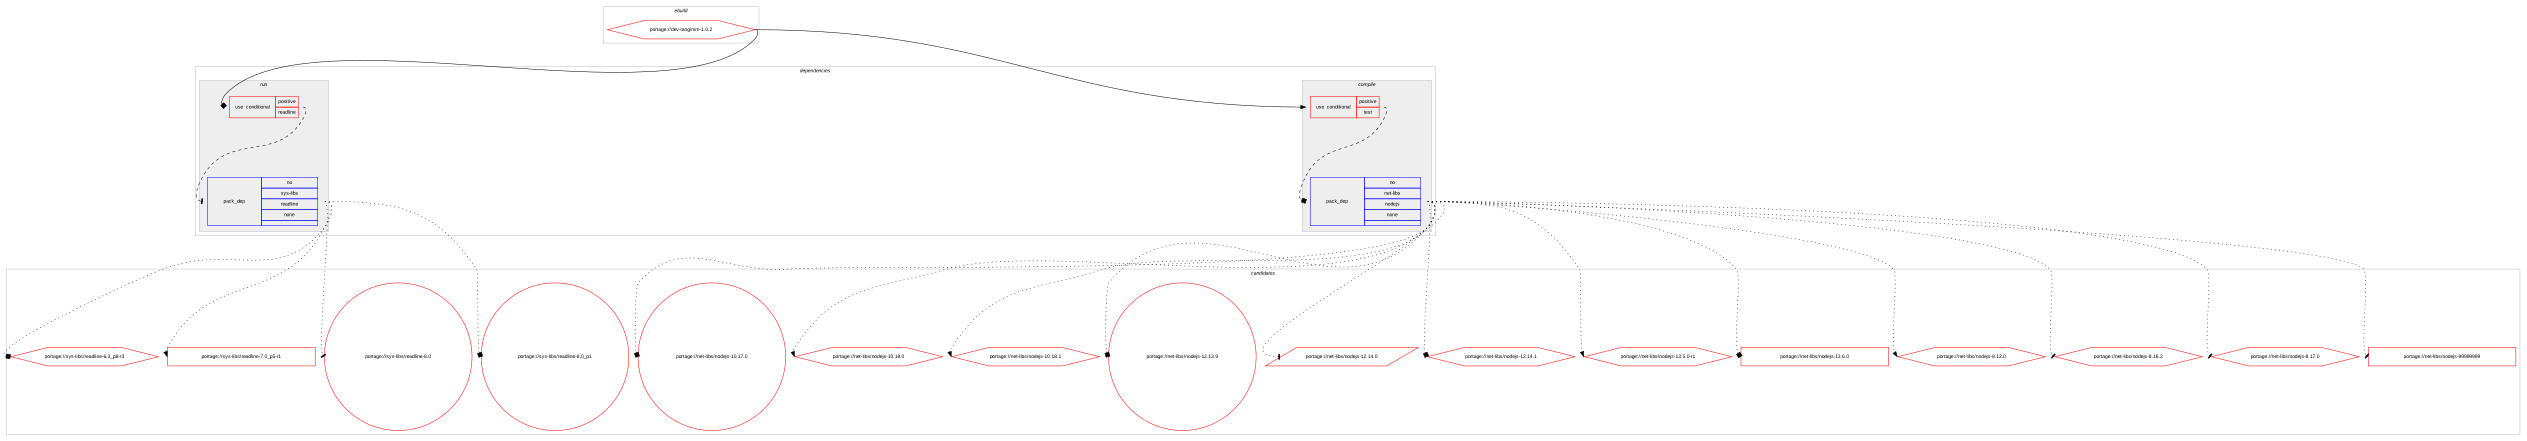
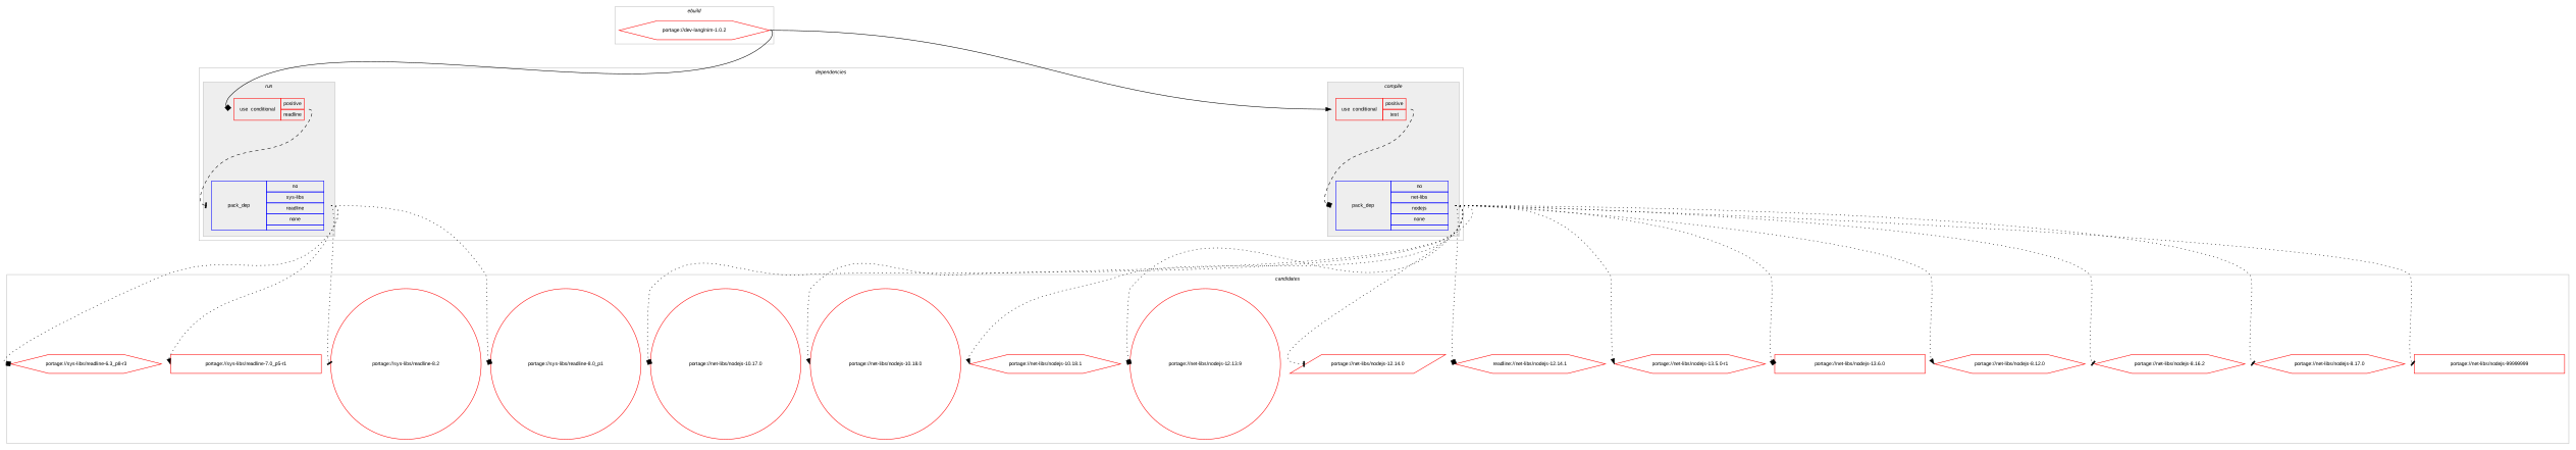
  digraph {
    compound=true
    concentrate=true
    fontname="Liberation Sans"
    fontsize=10
    newrank=true
    rankdir=TB
    ranksep=1.5
    node [color=red fontname="Liberation Sans" fontsize=10 shape=hexagon]
    edge [arrowhead=box fontname="Liberation Sans" headport=w style=dotted tailport=e weight=100]
    n1 [label="portage://dev-lang/nim-1.0.2" width=4]
    n2 [color=blue label=<<TABLE BORDER="0" CELLBORDER="1" CELLSPACING="0" CELLPADDING="4" WIDTH="220"><TR><TD ROWSPAN="6" CELLPADDING="30">pack_dep</TD></TR><TR><TD WIDTH="110">no</TD></TR><TR><TD>net-libs</TD></TR><TR><TD>nodejs</TD></TR><TR><TD>none</TD></TR><TR><TD></TD></TR></TABLE>> shape=none]
    n3 [label=<<TABLE BORDER="0" CELLBORDER="1" CELLSPACING="0" CELLPADDING="4"><TR><TD ROWSPAN="3" CELLPADDING="10">use_conditional</TD></TR><TR><TD>positive</TD></TR><TR><TD>test</TD></TR></TABLE>> shape=none]
    n4 [color=blue label=<<TABLE BORDER="0" CELLBORDER="1" CELLSPACING="0" CELLPADDING="4" WIDTH="220"><TR><TD ROWSPAN="6" CELLPADDING="30">pack_dep</TD></TR><TR><TD WIDTH="110">no</TD></TR><TR><TD>sys-libs</TD></TR><TR><TD>readline</TD></TR><TR><TD>none</TD></TR><TR><TD></TD></TR></TABLE>> shape=none]
    n5 [label=<<TABLE BORDER="0" CELLBORDER="1" CELLSPACING="0" CELLPADDING="4"><TR><TD ROWSPAN="3" CELLPADDING="10">use_conditional</TD></TR><TR><TD>positive</TD></TR><TR><TD>readline</TD></TR></TABLE>> shape=none]
    n6 [label="portage://net-libs/nodejs-99999999" shape=box width=4]
    n7 [label="portage://net-libs/nodejs-8.17.0" width=4]
    n8 [label="portage://net-libs/nodejs-8.16.2" width=4]
    n9 [label="portage://net-libs/nodejs-8.12.0" width=4]
    n10 [label="portage://net-libs/nodejs-13.6.0" shape=box width=4]
    n11 [label="portage://net-libs/nodejs-13.5.0-r1" width=4]
-   n12 [label="portage://net-libs/nodejs-12.14.1" width=4]
+   n12 [label="readline://net-libs/nodejs-12.14.1" width=4]
    n13 [label="portage://net-libs/nodejs-12.14.0" shape=parallelogram width=4]
    n14 [label="portage://net-libs/nodejs-12.13.9" shape=circle width=4]
    n15 [label="portage://net-libs/nodejs-10.18.1" width=4]
-   n16 [label="portage://net-libs/nodejs-10.18.0" width=4]
+   n16 [label="portage://net-libs/nodejs-10.18.0" shape=circle width=4]
    n17 [label="portage://net-libs/nodejs-10.17.0" shape=circle width=4]
    n18 [label="portage://sys-libs/readline-8.0_p1" shape=circle width=4]
-   n19 [label="portage://sys-libs/readline-8.0" shape=circle width=4]
+   n19 [label="portage://sys-libs/readline-8.2" shape=circle width=4]
    n20 [label="portage://sys-libs/readline-7.0_p5-r1" shape=box width=4]
    n21 [label="portage://sys-libs/readline-6.3_p8-r3" width=4]
    subgraph cluster_1 {
      color=gray
      label=<<i>ebuild</i>>
      rank=same
      n1
    }
    subgraph cluster_2 {
      color=gray
      label=<<i>dependencies</i>>
      subgraph cluster_3 {
        color=gray
        fillcolor="#eeeeee"
        label=<<i>compile</i>>
        style=filled
        subgraph sub_4 {
          color=gray
          fillcolor="#eeeeee"
          label=<<i>compile</i>>
          style=filled
          n3
          subgraph sub_5 {
            color=gray
            fillcolor="#eeeeee"
            label=<<i>compile</i>>
            style=filled
            n2
          }
        }
      }
      subgraph cluster_6 {
        color=gray
        fillcolor="#eeeeee"
        label=<<i>compile and run</i>>
        style=filled
      }
      subgraph cluster_7 {
        color=gray
        fillcolor="#eeeeee"
        label=<<i>run</i>>
        style=filled
        subgraph sub_8 {
          color=gray
          fillcolor="#eeeeee"
          label=<<i>run</i>>
          style=filled
          n5
          subgraph sub_9 {
            color=gray
            fillcolor="#eeeeee"
            label=<<i>run</i>>
            style=filled
            n4
          }
        }
      }
    }
    subgraph cluster_10 {
      color=gray
      label=<<i>candidates</i>>
      rank=same
      subgraph sub_11 {
        color=black
        label=<<i>candidates</i>>
        nodesep=1
        rank=same
        n6
        n7
        n8
        n9
        n10
        n11
        n12
        n13
        n14
        n15
        n16
        n17
      }
      subgraph sub_12 {
        color=black
        label=<<i>candidates</i>>
        nodesep=1
        rank=same
        n18
        n19
        n20
        n21
      }
    }
    n1 -> n3 [arrowhead=normal style=solid weight=20]
    n1 -> n5 [style=solid weight=20]
    n2 -> n6 [arrowhead=tee]
    n2 -> n7 [arrowhead=tee]
    n2 -> n8 [arrowhead=tee]
    n2 -> n9 [arrowhead=normal]
    n2 -> n10
    n2 -> n11 [arrowhead=normal]
    n2 -> n12
    n2 -> n13 [arrowhead=tee]
    n2 -> n14
    n2 -> n15 [arrowhead=normal]
    n2 -> n16 [arrowhead=normal]
    n2 -> n17
    n3 -> n2 [style=dashed weight=20]
    n4 -> n18
    n4 -> n19 [arrowhead=tee]
    n4 -> n20 [arrowhead=normal]
    n4 -> n21
    n5 -> n4 [arrowhead=tee style=dashed weight=20]
  }
